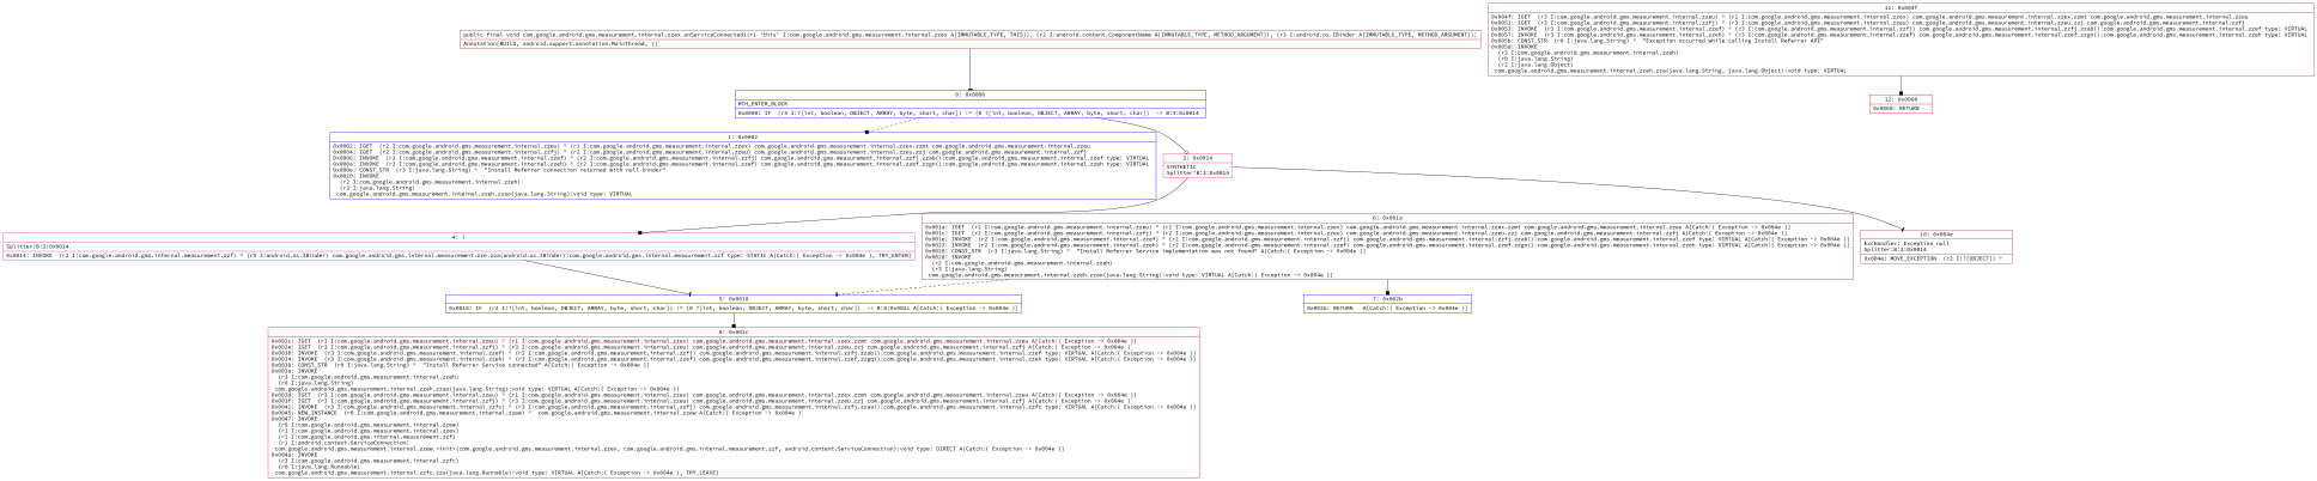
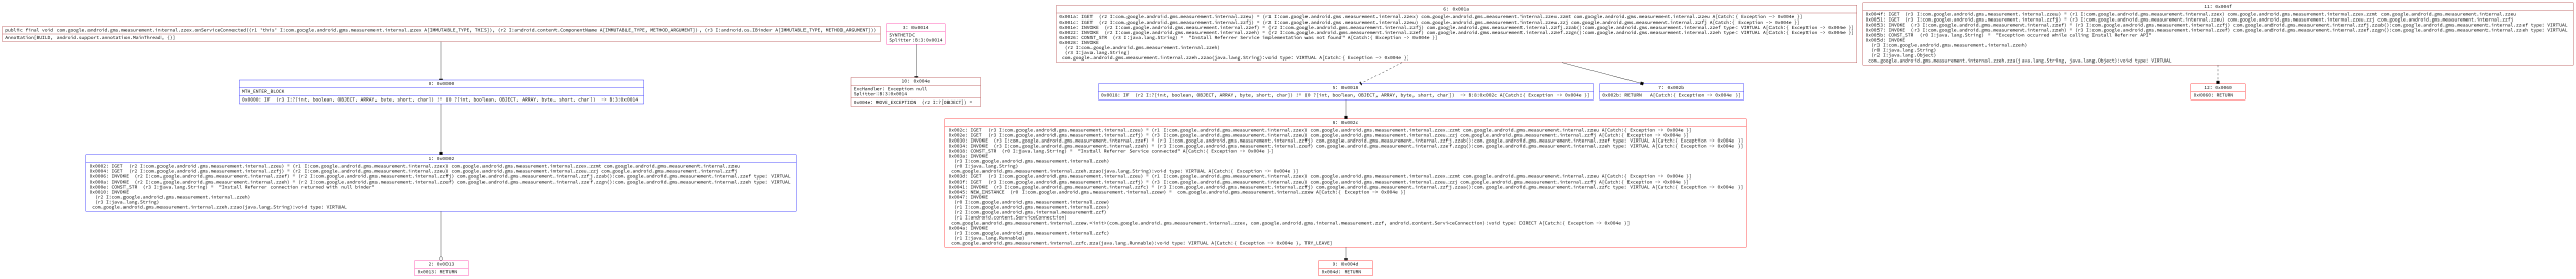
  digraph {
    fontname="Source Code Pro"
    node [color=blue fontname="Source Code Pro" shape=record]
    edge [arrowhead=box fontname="Source Code Pro"]
    n1 [label="{0\:\ 0x0000|MTH_ENTER_BLOCK\l|0x0000: IF  (r3 I:?[int, boolean, OBJECT, ARRAY, byte, short, char]) != (0 ?[int, boolean, OBJECT, ARRAY, byte, short, char])  \-\> B:3:0x0014 \l}"]
    n2 [label="{1\:\ 0x0002|0x0002: IGET  (r2 I:com.google.android.gms.measurement.internal.zzeu) = (r1 I:com.google.android.gms.measurement.internal.zzex) com.google.android.gms.measurement.internal.zzex.zzmt com.google.android.gms.measurement.internal.zzeu \l0x0004: IGET  (r2 I:com.google.android.gms.measurement.internal.zzfj) = (r2 I:com.google.android.gms.measurement.internal.zzeu) com.google.android.gms.measurement.internal.zzeu.zzj com.google.android.gms.measurement.internal.zzfj \l0x0006: INVOKE  (r2 I:com.google.android.gms.measurement.internal.zzef) = (r2 I:com.google.android.gms.measurement.internal.zzfj) com.google.android.gms.measurement.internal.zzfj.zzab():com.google.android.gms.measurement.internal.zzef type: VIRTUAL \l0x000a: INVOKE  (r2 I:com.google.android.gms.measurement.internal.zzeh) = (r2 I:com.google.android.gms.measurement.internal.zzef) com.google.android.gms.measurement.internal.zzef.zzgn():com.google.android.gms.measurement.internal.zzeh type: VIRTUAL \l0x000e: CONST_STR  (r3 I:java.lang.String) =  \"Install Referrer connection returned with null binder\" \l0x0010: INVOKE  \l  (r2 I:com.google.android.gms.measurement.internal.zzeh)\l  (r3 I:java.lang.String)\l com.google.android.gms.measurement.internal.zzeh.zzao(java.lang.String):void type: VIRTUAL \l}"]
    n3 [color=deeppink label="{3\:\ 0x0014|SYNTHETIC\lSplitter:B:3:0x0014\l}"]
-   n5 [color=deeppink label="{4\:\ ?|Splitter:B:3:0x0014\l|0x0014: INVOKE  (r2 I:com.google.android.gms.internal.measurement.zzf) = (r3 I:android.os.IBinder) com.google.android.gms.internal.measurement.zze.zza(android.os.IBinder):com.google.android.gms.internal.measurement.zzf type: STATIC A[Catch:\{ Exception \-\> 0x004e \}, TRY_ENTER]\l}"]
+   n4 [color=deeppink label="{2\:\ 0x0013|0x0013: RETURN   \l}"]
    n6 [color=brown label="{10\:\ 0x004e|ExcHandler: Exception null\lSplitter:B:3:0x0014\l|0x004e: MOVE_EXCEPTION  (r2 I:?[OBJECT]) =  \l}"]
    n7 [label="{5\:\ 0x0018|0x0018: IF  (r2 I:?[int, boolean, OBJECT, ARRAY, byte, short, char]) != (0 ?[int, boolean, OBJECT, ARRAY, byte, short, char])  \-\> B:8:0x002c A[Catch:\{ Exception \-\> 0x004e \}]\l}"]
-   n8 [color=red label="{8\:\ 0x002c|0x002c: IGET  (r3 I:com.google.android.gms.measurement.internal.zzeu) = (r1 I:com.google.android.gms.measurement.internal.zzex) com.google.android.gms.measurement.internal.zzex.zzmt com.google.android.gms.measurement.internal.zzeu A[Catch:\{ Exception \-\> 0x004e \}]\l0x002e: IGET  (r3 I:com.google.android.gms.measurement.internal.zzfj) = (r3 I:com.google.android.gms.measurement.internal.zzeu) com.google.android.gms.measurement.internal.zzeu.zzj com.google.android.gms.measurement.internal.zzfj A[Catch:\{ Exception \-\> 0x004e \}]\l0x0030: INVOKE  (r3 I:com.google.android.gms.measurement.internal.zzef) = (r3 I:com.google.android.gms.measurement.internal.zzfj) com.google.android.gms.measurement.internal.zzfj.zzab():com.google.android.gms.measurement.internal.zzef type: VIRTUAL A[Catch:\{ Exception \-\> 0x004e \}]\l0x0034: INVOKE  (r3 I:com.google.android.gms.measurement.internal.zzeh) = (r3 I:com.google.android.gms.measurement.internal.zzef) com.google.android.gms.measurement.internal.zzef.zzgq():com.google.android.gms.measurement.internal.zzeh type: VIRTUAL A[Catch:\{ Exception \-\> 0x004e \}]\l0x0038: CONST_STR  (r0 I:java.lang.String) =  \"Install Referrer Service connected\" A[Catch:\{ Exception \-\> 0x004e \}]\l0x003a: INVOKE  \l  (r3 I:com.google.android.gms.measurement.internal.zzeh)\l  (r0 I:java.lang.String)\l com.google.android.gms.measurement.internal.zzeh.zzao(java.lang.String):void type: VIRTUAL A[Catch:\{ Exception \-\> 0x004e \}]\l0x003d: IGET  (r3 I:com.google.android.gms.measurement.internal.zzeu) = (r1 I:com.google.android.gms.measurement.internal.zzex) com.google.android.gms.measurement.internal.zzex.zzmt com.google.android.gms.measurement.internal.zzeu A[Catch:\{ Exception \-\> 0x004e \}]\l0x003f: IGET  (r3 I:com.google.android.gms.measurement.internal.zzfj) = (r3 I:com.google.android.gms.measurement.internal.zzeu) com.google.android.gms.measurement.internal.zzeu.zzj com.google.android.gms.measurement.internal.zzfj A[Catch:\{ Exception \-\> 0x004e \}]\l0x0041: INVOKE  (r3 I:com.google.android.gms.measurement.internal.zzfc) = (r3 I:com.google.android.gms.measurement.internal.zzfj) com.google.android.gms.measurement.internal.zzfj.zzaa():com.google.android.gms.measurement.internal.zzfc type: VIRTUAL A[Catch:\{ Exception \-\> 0x004e \}]\l0x0045: NEW_INSTANCE  (r0 I:com.google.android.gms.measurement.internal.zzew) =  com.google.android.gms.measurement.internal.zzew A[Catch:\{ Exception \-\> 0x004e \}]\l0x0047: INVOKE  \l  (r0 I:com.google.android.gms.measurement.internal.zzew)\l  (r1 I:com.google.android.gms.measurement.internal.zzex)\l  (r2 I:com.google.android.gms.internal.measurement.zzf)\l  (r1 I:android.content.ServiceConnection)\l com.google.android.gms.measurement.internal.zzew.\<init\>(com.google.android.gms.measurement.internal.zzex, com.google.android.gms.internal.measurement.zzf, android.content.ServiceConnection):void type: DIRECT A[Catch:\{ Exception \-\> 0x004e \}]\l0x004a: INVOKE  \l  (r3 I:com.google.android.gms.measurement.internal.zzfc)\l  (r0 I:java.lang.Runnable)\l com.google.android.gms.measurement.internal.zzfc.zza(java.lang.Runnable):void type: VIRTUAL A[Catch:\{ Exception \-\> 0x004e \}, TRY_LEAVE]\l}"]
+   n8 [color=red label="{8\:\ 0x002c|0x002c: IGET  (r3 I:com.google.android.gms.measurement.internal.zzeu) = (r1 I:com.google.android.gms.measurement.internal.zzex) com.google.android.gms.measurement.internal.zzex.zzmt com.google.android.gms.measurement.internal.zzeu A[Catch:\{ Exception \-\> 0x004e \}]\l0x002e: IGET  (r3 I:com.google.android.gms.measurement.internal.zzfj) = (r3 I:com.google.android.gms.measurement.internal.zzeu) com.google.android.gms.measurement.internal.zzeu.zzj com.google.android.gms.measurement.internal.zzfj A[Catch:\{ Exception \-\> 0x004e \}]\l0x0030: INVOKE  (r3 I:com.google.android.gms.measurement.internal.zzef) = (r3 I:com.google.android.gms.measurement.internal.zzfj) com.google.android.gms.measurement.internal.zzfj.zzab():com.google.android.gms.measurement.internal.zzef type: VIRTUAL A[Catch:\{ Exception \-\> 0x004e \}]\l0x0034: INVOKE  (r3 I:com.google.android.gms.measurement.internal.zzeh) = (r3 I:com.google.android.gms.measurement.internal.zzef) com.google.android.gms.measurement.internal.zzef.zzgq():com.google.android.gms.measurement.internal.zzeh type: VIRTUAL A[Catch:\{ Exception \-\> 0x004e \}]\l0x0038: CONST_STR  (r0 I:java.lang.String) =  \"Install Referrer Service connected\" A[Catch:\{ Exception \-\> 0x004e \}]\l0x003a: INVOKE  \l  (r3 I:com.google.android.gms.measurement.internal.zzeh)\l  (r0 I:java.lang.String)\l com.google.android.gms.measurement.internal.zzeh.zzao(java.lang.String):void type: VIRTUAL A[Catch:\{ Exception \-\> 0x004e \}]\l0x003d: IGET  (r3 I:com.google.android.gms.measurement.internal.zzeu) = (r1 I:com.google.android.gms.measurement.internal.zzex) com.google.android.gms.measurement.internal.zzex.zzmt com.google.android.gms.measurement.internal.zzeu A[Catch:\{ Exception \-\> 0x004e \}]\l0x003f: IGET  (r3 I:com.google.android.gms.measurement.internal.zzfj) = (r3 I:com.google.android.gms.measurement.internal.zzeu) com.google.android.gms.measurement.internal.zzeu.zzj com.google.android.gms.measurement.internal.zzfj A[Catch:\{ Exception \-\> 0x004e \}]\l0x0041: INVOKE  (r3 I:com.google.android.gms.measurement.internal.zzfc) = (r3 I:com.google.android.gms.measurement.internal.zzfj) com.google.android.gms.measurement.internal.zzfj.zzaa():com.google.android.gms.measurement.internal.zzfc type: VIRTUAL A[Catch:\{ Exception \-\> 0x004e \}]\l0x0045: NEW_INSTANCE  (r0 I:com.google.android.gms.measurement.internal.zzew) =  com.google.android.gms.measurement.internal.zzew A[Catch:\{ Exception \-\> 0x004e \}]\l0x0047: INVOKE  \l  (r0 I:com.google.android.gms.measurement.internal.zzew)\l  (r1 I:com.google.android.gms.measurement.internal.zzex)\l  (r2 I:com.google.android.gms.internal.measurement.zzf)\l  (r1 I:android.content.ServiceConnection)\l com.google.android.gms.measurement.internal.zzew.\<init\>(com.google.android.gms.measurement.internal.zzex, com.google.android.gms.internal.measurement.zzf, android.content.ServiceConnection):void type: DIRECT A[Catch:\{ Exception \-\> 0x004e \}]\l0x004a: INVOKE  \l  (r3 I:com.google.android.gms.measurement.internal.zzfc)\l  (r1 I:java.lang.Runnable)\l com.google.android.gms.measurement.internal.zzfc.zza(java.lang.Runnable):void type: VIRTUAL A[Catch:\{ Exception \-\> 0x004e \}, TRY_LEAVE]\l}"]
    n9 [color=brown label="{6\:\ 0x001a|0x001a: IGET  (r2 I:com.google.android.gms.measurement.internal.zzeu) = (r1 I:com.google.android.gms.measurement.internal.zzex) com.google.android.gms.measurement.internal.zzex.zzmt com.google.android.gms.measurement.internal.zzeu A[Catch:\{ Exception \-\> 0x004e \}]\l0x001c: IGET  (r2 I:com.google.android.gms.measurement.internal.zzfj) = (r2 I:com.google.android.gms.measurement.internal.zzeu) com.google.android.gms.measurement.internal.zzeu.zzj com.google.android.gms.measurement.internal.zzfj A[Catch:\{ Exception \-\> 0x004e \}]\l0x001e: INVOKE  (r2 I:com.google.android.gms.measurement.internal.zzef) = (r2 I:com.google.android.gms.measurement.internal.zzfj) com.google.android.gms.measurement.internal.zzfj.zzab():com.google.android.gms.measurement.internal.zzef type: VIRTUAL A[Catch:\{ Exception \-\> 0x004e \}]\l0x0022: INVOKE  (r2 I:com.google.android.gms.measurement.internal.zzeh) = (r2 I:com.google.android.gms.measurement.internal.zzef) com.google.android.gms.measurement.internal.zzef.zzgn():com.google.android.gms.measurement.internal.zzeh type: VIRTUAL A[Catch:\{ Exception \-\> 0x004e \}]\l0x0026: CONST_STR  (r3 I:java.lang.String) =  \"Install Referrer Service implementation was not found\" A[Catch:\{ Exception \-\> 0x004e \}]\l0x0028: INVOKE  \l  (r2 I:com.google.android.gms.measurement.internal.zzeh)\l  (r3 I:java.lang.String)\l com.google.android.gms.measurement.internal.zzeh.zzao(java.lang.String):void type: VIRTUAL A[Catch:\{ Exception \-\> 0x004e \}]\l}"]
    n10 [label="{7\:\ 0x002b|0x002b: RETURN   A[Catch:\{ Exception \-\> 0x004e \}]\l}"]
+   n11 [color=red label="{9\:\ 0x004d|0x004d: RETURN   \l}"]
    n12 [color=brown label="{11\:\ 0x004f|0x004f: IGET  (r3 I:com.google.android.gms.measurement.internal.zzeu) = (r1 I:com.google.android.gms.measurement.internal.zzex) com.google.android.gms.measurement.internal.zzex.zzmt com.google.android.gms.measurement.internal.zzeu \l0x0051: IGET  (r3 I:com.google.android.gms.measurement.internal.zzfj) = (r3 I:com.google.android.gms.measurement.internal.zzeu) com.google.android.gms.measurement.internal.zzeu.zzj com.google.android.gms.measurement.internal.zzfj \l0x0053: INVOKE  (r3 I:com.google.android.gms.measurement.internal.zzef) = (r3 I:com.google.android.gms.measurement.internal.zzfj) com.google.android.gms.measurement.internal.zzfj.zzab():com.google.android.gms.measurement.internal.zzef type: VIRTUAL \l0x0057: INVOKE  (r3 I:com.google.android.gms.measurement.internal.zzeh) = (r3 I:com.google.android.gms.measurement.internal.zzef) com.google.android.gms.measurement.internal.zzef.zzgn():com.google.android.gms.measurement.internal.zzeh type: VIRTUAL \l0x005b: CONST_STR  (r0 I:java.lang.String) =  \"Exception occurred while calling Install Referrer API\" \l0x005d: INVOKE  \l  (r3 I:com.google.android.gms.measurement.internal.zzeh)\l  (r0 I:java.lang.String)\l  (r2 I:java.lang.Object)\l com.google.android.gms.measurement.internal.zzeh.zza(java.lang.String, java.lang.Object):void type: VIRTUAL \l}"]
    n13 [color=red label="{12\:\ 0x0060|0x0060: RETURN   \l}"]
    n14 [color=brown label="{public final void com.google.android.gms.measurement.internal.zzex.onServiceConnected((r1 'this' I:com.google.android.gms.measurement.internal.zzex A[IMMUTABLE_TYPE, THIS]), (r2 I:android.content.ComponentName A[IMMUTABLE_TYPE, METHOD_ARGUMENT]), (r3 I:android.os.IBinder A[IMMUTABLE_TYPE, METHOD_ARGUMENT]))  | Annotation[BUILD, android.support.annotation.MainThread, \{\}]\l}"]
-   n1 -> n2 [style=dashed]
-   n1 -> n3 [arrowhead=odot]
-   n3 -> n5
+   n1 -> n2 [style=solid]
+   n2 -> n4 [arrowhead=odot]
    n3 -> n6 [arrowhead=tee]
-   n5 -> n7 [arrowhead=tee]
    n7 -> n8
+   n8 -> n11 [arrowhead=tee]
    n9 -> n7 [arrowhead=tee style=dashed]
    n9 -> n10
-   n12 -> n13
+   n12 -> n13 [style=dashed]
    n14 -> n1 [arrowhead=tee]
  }
